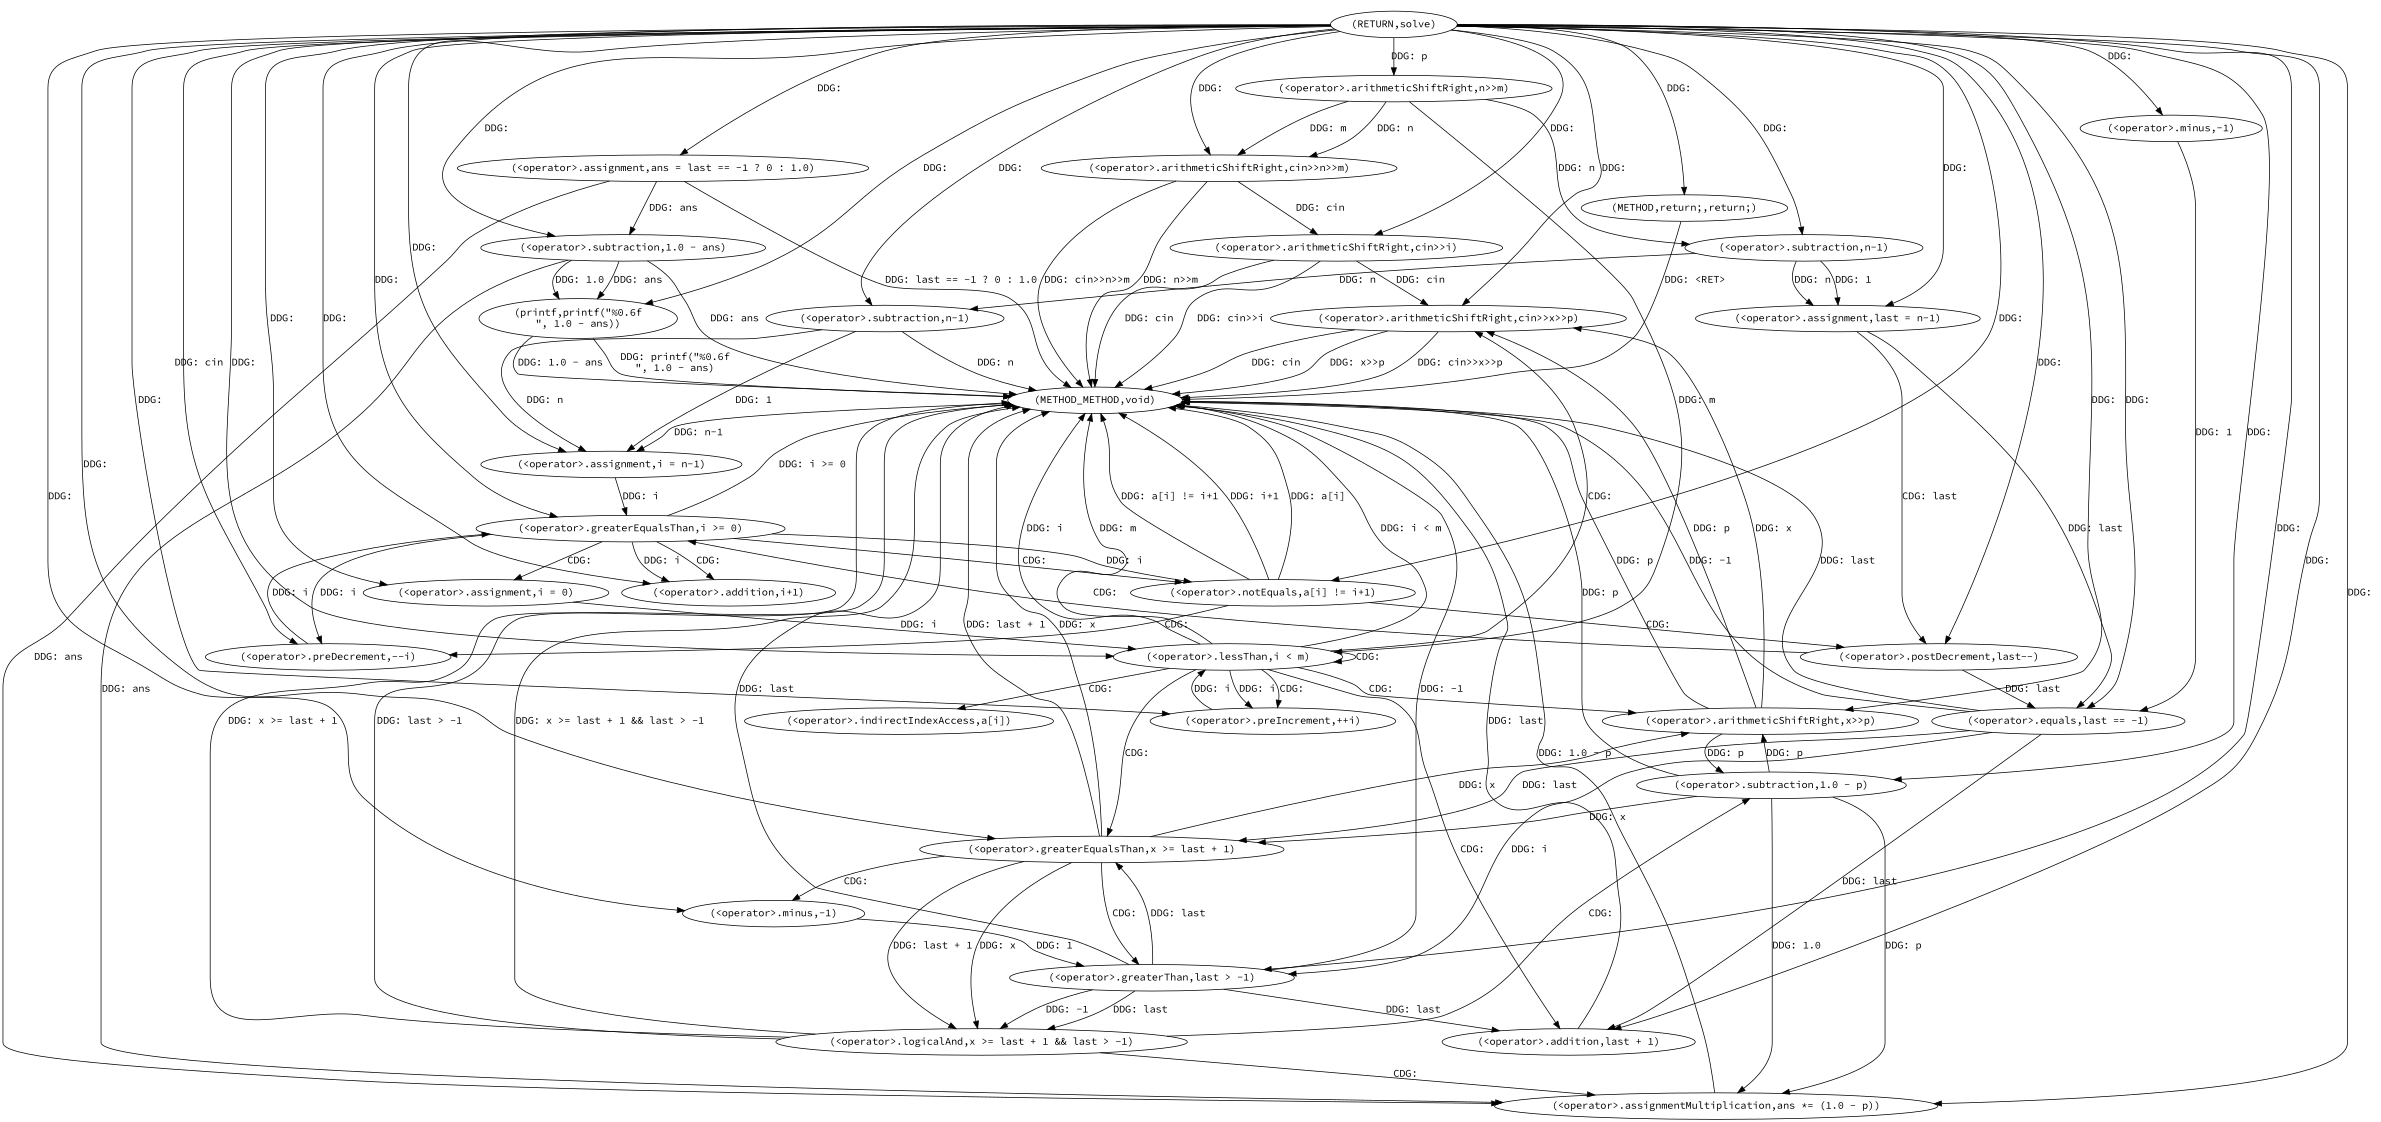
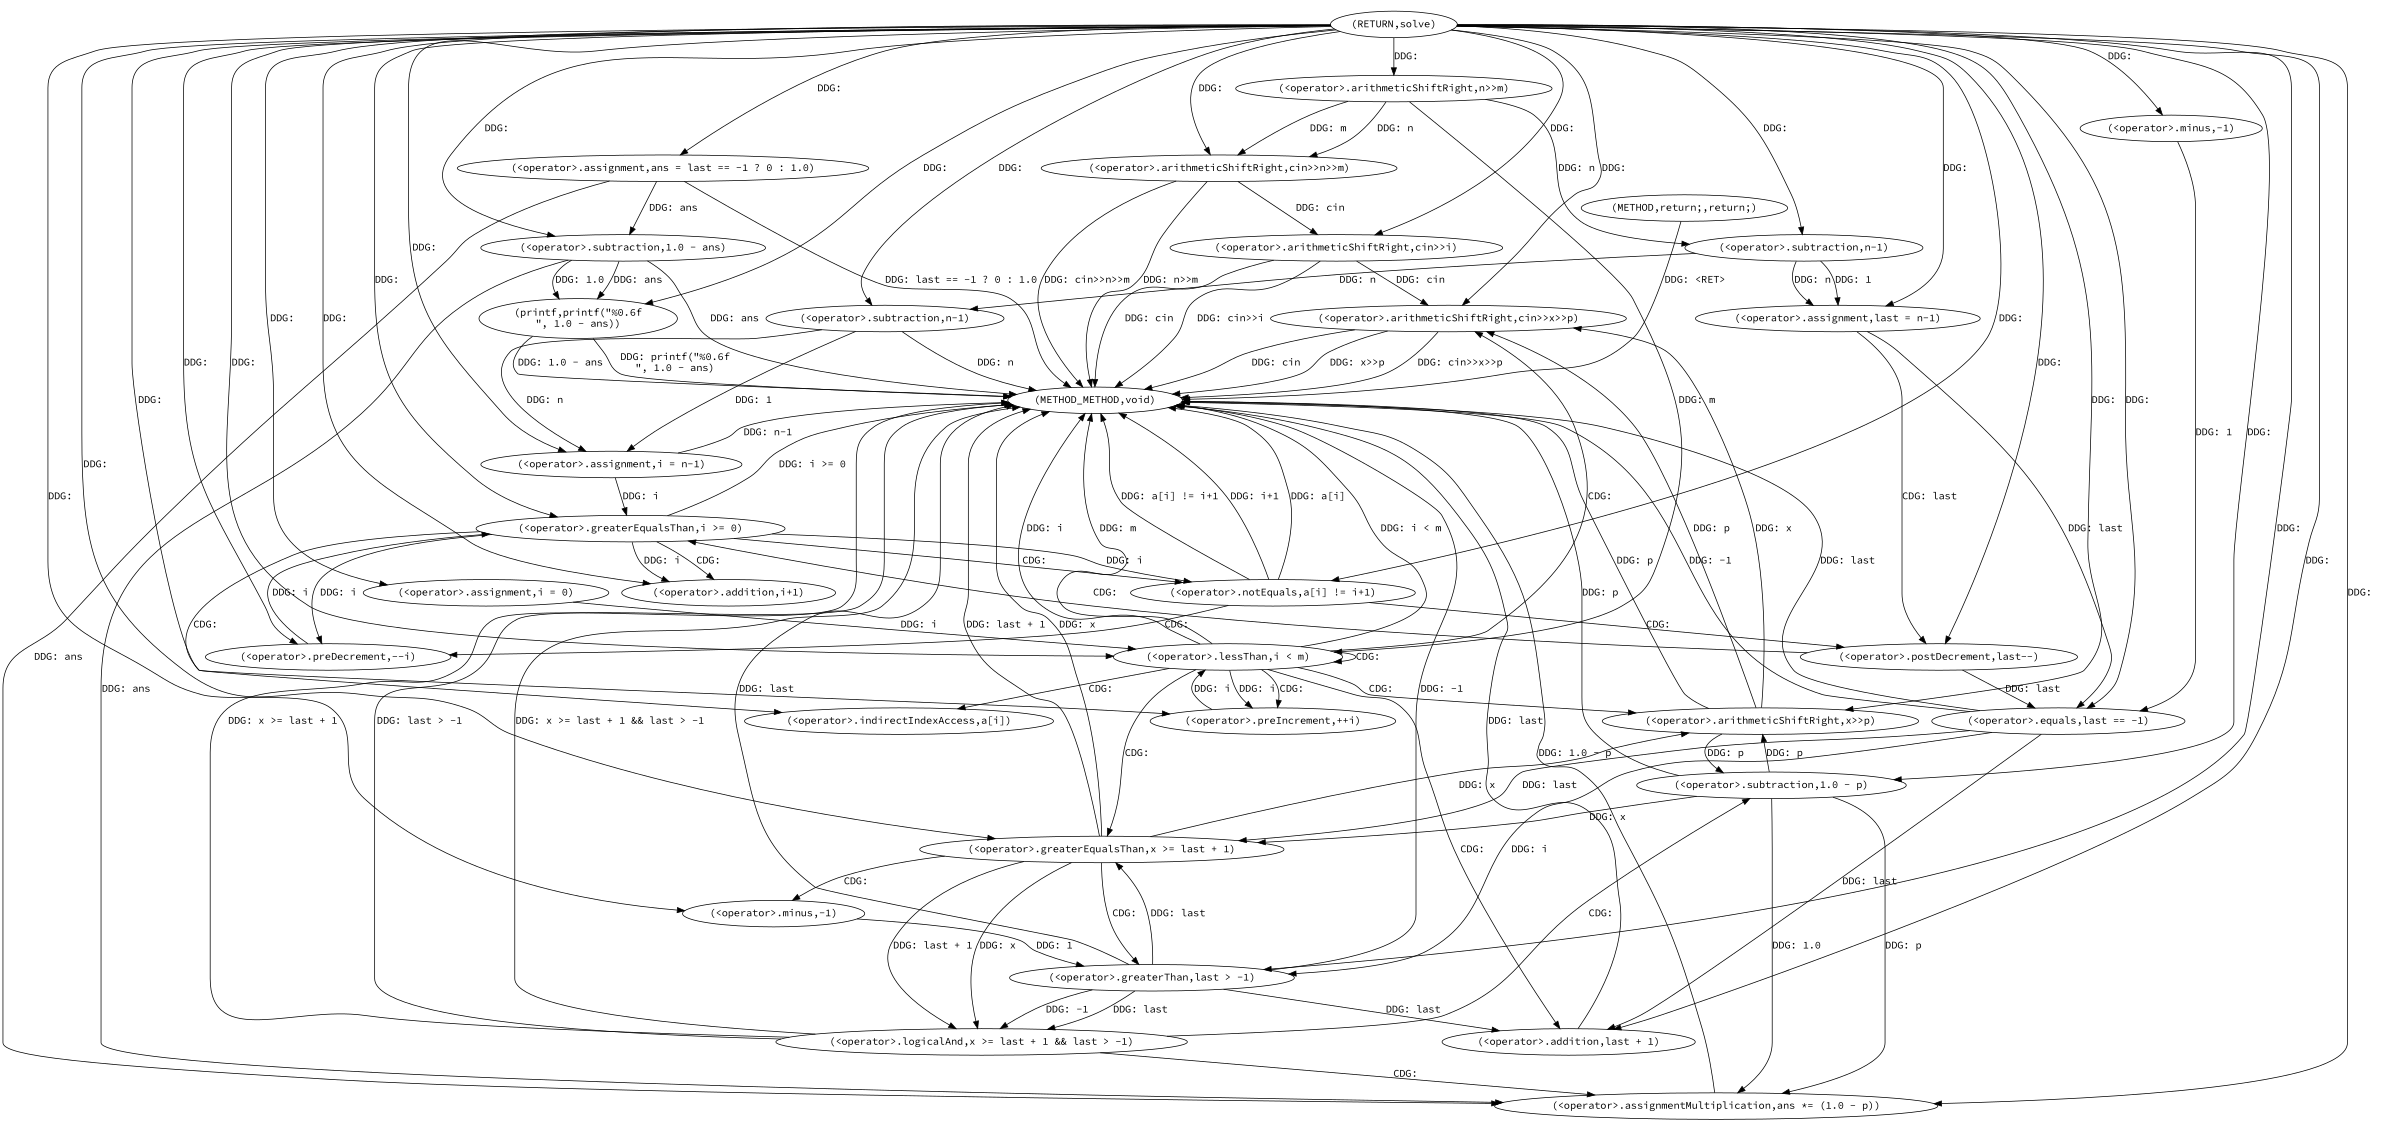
  digraph {
    fontname="Source Code Pro"
    node [fontname="Source Code Pro"]
    edge [fontname="Source Code Pro"]
    n1 [label="(RETURN,solve)"]
    n2 [label="(<operator>.arithmeticShiftRight,cin>>n>>m)"]
    n3 [label="(<operator>.arithmeticShiftRight,cin>>i)"]
    n4 [label="(<operator>.assignment,last = n-1)"]
    n5 [label="(<operator>.assignment,ans = last == -1 ? 0 : 1.0)"]
    n6 [label="(printf,printf(\"%0.6f\n\", 1.0 - ans))"]
    n7 [label="(METHOD,return;,return;)"]
    n8 [label="(<operator>.assignment,i = n-1)"]
    n9 [label="(<operator>.greaterEqualsThan,i >= 0)"]
    n10 [label="(<operator>.preDecrement,--i)"]
    n11 [label="(<operator>.assignment,i = 0)"]
    n12 [label="(<operator>.lessThan,i < m)"]
    n13 [label="(<operator>.preIncrement,++i)"]
    n14 [label="(<operator>.arithmeticShiftRight,n>>m)"]
    n15 [label="(<operator>.subtraction,n-1)"]
    n16 [label="(<operator>.arithmeticShiftRight,cin>>x>>p)"]
    n17 [label="(<operator>.subtraction,1.0 - ans)"]
    n18 [label="(<operator>.subtraction,n-1)"]
    n19 [label="(<operator>.notEquals,a[i] != i+1)"]
    n20 [label="(<operator>.equals,last == -1)"]
    n21 [label="(<operator>.assignmentMultiplication,ans *= (1.0 - p))"]
    n22 [label="(<operator>.postDecrement,last--)"]
    n23 [label="(<operator>.minus,-1)"]
    n24 [label="(<operator>.arithmeticShiftRight,x>>p)"]
    n25 [label="(<operator>.addition,i+1)"]
    n26 [label="(<operator>.greaterEqualsThan,x >= last + 1)"]
    n27 [label="(<operator>.greaterThan,last > -1)"]
    n28 [label="(<operator>.subtraction,1.0 - p)"]
    n29 [label="(<operator>.addition,last + 1)"]
    n30 [label="(<operator>.minus,-1)"]
    n31 [label="(METHOD_METHOD,void)"]
    n32 [label="(<operator>.indirectIndexAccess,a[i])"]
    n33 [label="(<operator>.logicalAnd,x >= last + 1 && last > -1)"]
    n1 -> n2 [label="DDG: "]
    n1 -> n3 [label="DDG: "]
    n1 -> n4 [label="DDG: "]
    n1 -> n5 [label="DDG: "]
    n1 -> n6 [label="DDG: "]
-   n1 -> n7 [label="DDG: "]
    n1 -> n8 [label="DDG: "]
    n1 -> n9 [label="DDG: "]
-   n1 -> n10 [label="DDG: cin"]
+   n1 -> n10 [label="DDG: "]
    n1 -> n11 [label="DDG: "]
    n1 -> n12 [label="DDG: "]
    n1 -> n13 [label="DDG: "]
-   n1 -> n14 [label="DDG: p"]
+   n1 -> n14 [label="DDG: "]
    n1 -> n15 [label="DDG: "]
    n1 -> n16 [label="DDG: "]
    n1 -> n17 [label="DDG: "]
    n1 -> n18 [label="DDG: "]
    n1 -> n19 [label="DDG: "]
    n1 -> n20 [label="DDG: "]
    n1 -> n21 [label="DDG: "]
    n1 -> n22 [label="DDG: "]
    n1 -> n23 [label="DDG: "]
    n1 -> n24 [label="DDG: "]
    n1 -> n25 [label="DDG: "]
    n1 -> n26 [label="DDG: "]
    n1 -> n27 [label="DDG: "]
    n1 -> n28 [label="DDG: "]
    n1 -> n29 [label="DDG: "]
    n1 -> n30 [label="DDG: "]
    n2 -> n3 [label="DDG: cin"]
    n2 -> n31 [label="DDG: n>>m"]
    n2 -> n31 [label="DDG: cin>>n>>m"]
    n3 -> n16 [label="DDG: cin"]
    n3 -> n31 [label="DDG: cin"]
    n3 -> n31 [label="DDG: cin>>i"]
    n4 -> n20 [label="DDG: last"]
    n4 -> n22 [label="CDG: last"]
    n5 -> n17 [label="DDG: ans"]
    n5 -> n21 [label="DDG: ans"]
    n5 -> n31 [label="DDG: last == -1 ? 0 : 1.0"]
    n6 -> n31 [label="DDG: 1.0 - ans"]
    n6 -> n31 [label="DDG: printf(\"%0.6f\n\", 1.0 - ans)"]
    n7 -> n31 [label="DDG: <RET>"]
    n8 -> n9 [label="DDG: i"]
-   n31 -> n8 [label="DDG: n-1"]
+   n8 -> n31 [label="DDG: n-1"]
    n9 -> n10 [label="DDG: i"]
    n9 -> n19 [label="DDG: i"]
    n9 -> n19 [label="CDG: "]
    n9 -> n25 [label="DDG: i"]
    n9 -> n25 [label="CDG: "]
    n9 -> n31 [label="DDG: i >= 0"]
-   n9 -> n11 [label="CDG: "]
+   n9 -> n32 [label="CDG: "]
    n10 -> n9 [label="DDG: i"]
    n11 -> n12 [label="DDG: i"]
    n12 -> n12 [label="CDG: "]
    n12 -> n13 [label="DDG: i"]
    n12 -> n13 [label="CDG: "]
    n12 -> n16 [label="CDG: "]
    n12 -> n24 [label="CDG: "]
    n12 -> n26 [label="CDG: "]
    n12 -> n29 [label="CDG: "]
    n12 -> n31 [label="DDG: i"]
    n12 -> n31 [label="DDG: m"]
    n12 -> n31 [label="DDG: i < m"]
    n12 -> n32 [label="CDG: "]
    n13 -> n12 [label="DDG: i"]
    n14 -> n2 [label="DDG: m"]
    n14 -> n2 [label="DDG: n"]
    n14 -> n12 [label="DDG: m"]
    n14 -> n15 [label="DDG: n"]
    n15 -> n4 [label="DDG: n"]
    n15 -> n4 [label="DDG: 1"]
    n15 -> n18 [label="DDG: n"]
    n16 -> n31 [label="DDG: cin"]
    n16 -> n31 [label="DDG: x>>p"]
    n16 -> n31 [label="DDG: cin>>x>>p"]
    n17 -> n6 [label="DDG: ans"]
    n17 -> n6 [label="DDG: 1.0"]
    n17 -> n21 [label="DDG: ans"]
    n17 -> n31 [label="DDG: ans"]
    n18 -> n8 [label="DDG: n"]
    n18 -> n8 [label="DDG: 1"]
    n18 -> n31 [label="DDG: n"]
    n19 -> n10 [label="CDG: "]
    n19 -> n22 [label="CDG: "]
    n19 -> n31 [label="DDG: a[i]"]
    n19 -> n31 [label="DDG: i+1"]
    n19 -> n31 [label="DDG: a[i] != i+1"]
    n20 -> n26 [label="DDG: last"]
    n20 -> n27 [label="DDG: i"]
    n20 -> n29 [label="DDG: last"]
    n20 -> n31 [label="DDG: last"]
    n20 -> n31 [label="DDG: -1"]
    n21 -> n31 [label="DDG: 1.0 - p"]
    n22 -> n9 [label="CDG: "]
    n22 -> n20 [label="DDG: last"]
    n23 -> n20 [label="DDG: 1"]
    n24 -> n16 [label="DDG: x"]
    n24 -> n16 [label="DDG: p"]
    n24 -> n28 [label="DDG: p"]
    n24 -> n31 [label="DDG: p"]
    n26 -> n24 [label="DDG: x"]
    n26 -> n27 [label="CDG: "]
    n26 -> n30 [label="CDG: "]
    n26 -> n31 [label="DDG: x"]
    n26 -> n31 [label="DDG: last + 1"]
    n26 -> n33 [label="DDG: x"]
    n26 -> n33 [label="DDG: last + 1"]
    n27 -> n26 [label="DDG: last"]
    n27 -> n29 [label="DDG: last"]
    n27 -> n31 [label="DDG: last"]
    n27 -> n31 [label="DDG: -1"]
    n27 -> n33 [label="DDG: last"]
    n27 -> n33 [label="DDG: -1"]
    n28 -> n21 [label="DDG: p"]
    n28 -> n21 [label="DDG: 1.0"]
    n28 -> n24 [label="DDG: p"]
    n28 -> n26 [label="DDG: x"]
    n28 -> n31 [label="DDG: p"]
    n29 -> n31 [label="DDG: last"]
    n30 -> n27 [label="DDG: 1"]
    n33 -> n21 [label="CDG: "]
    n33 -> n28 [label="CDG: "]
    n33 -> n31 [label="DDG: x >= last + 1"]
    n33 -> n31 [label="DDG: last > -1"]
    n33 -> n31 [label="DDG: x >= last + 1 && last > -1"]
  }
